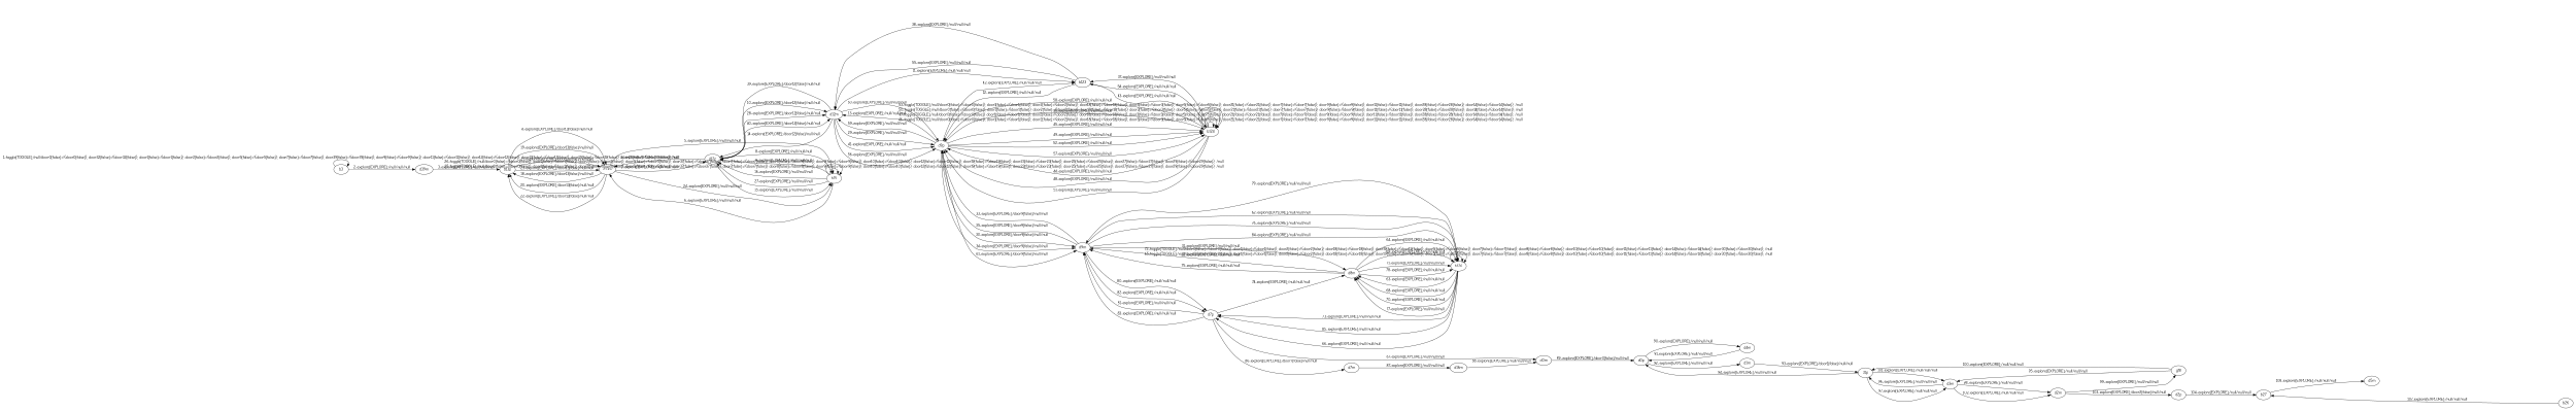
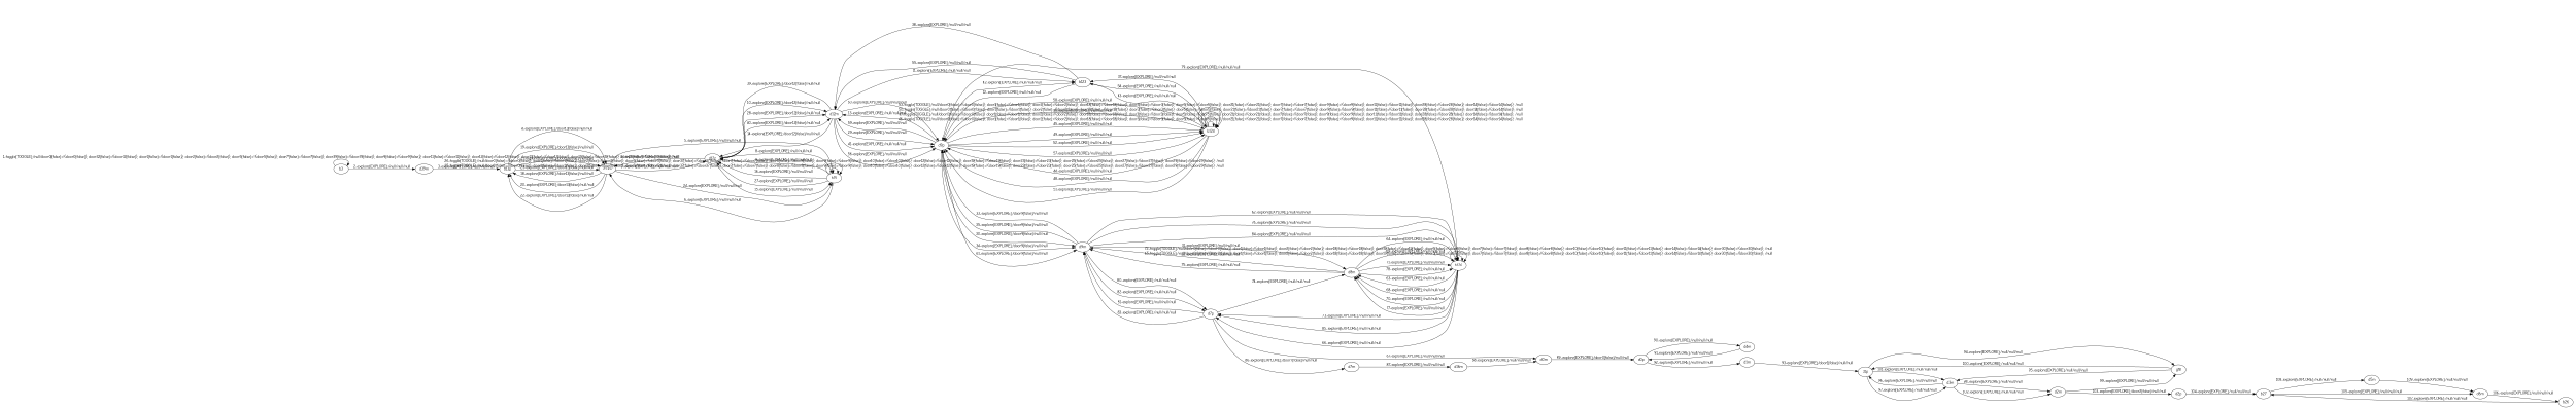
  digraph {
    fontname="Comic Neue"
    rankdir=LR
    node [fontname="Comic Neue"]
    edge [fontname="Comic Neue"]
    b3
    d39m
    d13p
    d13m
    b15
    d12p
    d12m
    b123
    d9p
    b124
    d9m
    d8m
    b126
    d7p
    d7m
    d0m
    d16m
    d0p
    d4m
    d1m
    d1p
    gf8
    d3m
    d2m
    d2p
    b27
+   d6m
    d5m
    b26
    b3 -> b3 [label="1-toggle[TOGGLE];/null/door0[false]:=!(door0[false]); door32[false]:=!(door32[false]); door1[false]:=!(door1[false]); door2[false]:=!(door2[false]); door5[false]:=!(door5[false]); door7[false]:=!(door7[false]); door39[false]:=!(door39[false]); door9[false]:=!(door9[false]); door11[false]:=!(door11[false]); door12[false]:=!(door12[false]); door13[false]:=!(door13[false]); door19[false]:=!(door19[false]); door20[false]:=!(door20[false]); /null"]
    b3 -> d39m [label="2-explore[EXPLORE];/null/null/null"]
    d39m -> d13p [label="3-explore[EXPLORE];/null/null/null"]
    d13p -> d13m [label="4-explore[EXPLORE];/door13[false]/null/null"]
    d13p -> d13m [label="19-explore[EXPLORE];/door13[false]/null/null"]
    d13p -> d13m [label="21-explore[EXPLORE];/door13[false]/null/null"]
    d13p -> d13m [label="23-explore[EXPLORE];/door13[false]/null/null"]
    d13m -> d13p [label="18-explore[EXPLORE];/door13[false]/null/null"]
    d13m -> d13p [label="20-explore[EXPLORE];/door13[false]/null/null"]
    d13m -> d13p [label="22-explore[EXPLORE];/door13[false]/null/null"]
    d13m -> b15 [label="5-explore[EXPLORE];/null/null/null"]
    d13m -> b15 [label="24-explore[EXPLORE];/null/null/null"]
    d13m -> d12p [label="7-explore[EXPLORE];/null/null/null"]
    b15 -> d13m [label="6-explore[EXPLORE];/null/null/null"]
    b15 -> b15 [label="25-toggle[TOGGLE];/null/door0[false]:=!(door0[false]); door1[false]:=!(door1[false]); door2[false]:=!(door2[false]); door5[false]:=!(door5[false]); door37[false]:=!(door37[false]); door7[false]:=!(door7[false]); door8[false]:=!(door8[false]); door9[false]:=!(door9[false]); door10[false]:=!(door10[false]); door12[false]:=!(door12[false]); door19[false]:=!(door19[false]); door23[false]:=!(door23[false]); door25[false]:=!(door25[false]); door27[false]:=!(door27[false]); door29[false]:=!(door29[false]); /null"]
    b15 -> b15 [label="26-toggle[TOGGLE];/null/door0[false]:=!(door0[false]); door1[false]:=!(door1[false]); door2[false]:=!(door2[false]); door5[false]:=!(door5[false]); door37[false]:=!(door37[false]); door7[false]:=!(door7[false]); door8[false]:=!(door8[false]); door9[false]:=!(door9[false]); door10[false]:=!(door10[false]); door12[false]:=!(door12[false]); door19[false]:=!(door19[false]); door23[false]:=!(door23[false]); door25[false]:=!(door25[false]); door27[false]:=!(door27[false]); door29[false]:=!(door29[false]); /null"]
    b15 -> d12p [label="9-explore[EXPLORE];/null/null/null"]
    b15 -> d12p [label="16-explore[EXPLORE];/null/null/null"]
    b15 -> d12p [label="27-explore[EXPLORE];/null/null/null"]
    d12p -> d13m [label="17-explore[EXPLORE];/null/null/null"]
    d12p -> b15 [label="8-explore[EXPLORE];/null/null/null"]
    d12p -> b15 [label="15-explore[EXPLORE];/null/null/null"]
    d12p -> d12m [label="10-explore[EXPLORE];/door12[false]/null/null"]
    d12p -> d12m [label="28-explore[EXPLORE];/door12[false]/null/null"]
    d12p -> d12m [label="40-explore[EXPLORE];/door12[false]/null/null"]
    d12m -> d12p [label="14-explore[EXPLORE];/door12[false]/null/null"]
    d12m -> d12p [label="39-explore[EXPLORE];/door12[false]/null/null"]
    d12m -> b123 [label="11-explore[EXPLORE];/null/null/null"]
    d12m -> d9p [label="29-explore[EXPLORE];/null/null/null"]
    d12m -> d9p [label="41-explore[EXPLORE];/null/null/null"]
    d12m -> d9p [label="56-explore[EXPLORE];/null/null/null"]
    d12m -> d9p [label="60-explore[EXPLORE];/null/null/null"]
    b123 -> d12m [label="38-explore[EXPLORE];/null/null/null"]
    b123 -> d12m [label="55-explore[EXPLORE];/null/null/null"]
    b123 -> d9p [label="12-explore[EXPLORE];/null/null/null"]
    b123 -> b124 [label="43-explore[EXPLORE];/null/null/null"]
    d9p -> d12m [label="13-explore[EXPLORE];/null/null/null"]
    d9p -> d12m [label="59-explore[EXPLORE];/null/null/null"]
    d9p -> b123 [label="42-explore[EXPLORE];/null/null/null"]
    d9p -> b124 [label="36-explore[EXPLORE];/null/null/null"]
    d9p -> b124 [label="45-explore[EXPLORE];/null/null/null"]
    d9p -> b124 [label="49-explore[EXPLORE];/null/null/null"]
    d9p -> b124 [label="52-explore[EXPLORE];/null/null/null"]
    d9p -> b124 [label="57-explore[EXPLORE];/null/null/null"]
    d9p -> d9m [label="30-explore[EXPLORE];/door9[false]/null/null"]
    d9p -> d9m [label="34-explore[EXPLORE];/door9[false]/null/null"]
    d9p -> d9m [label="61-explore[EXPLORE];/door9[false]/null/null"]
    b124 -> b123 [label="37-explore[EXPLORE];/null/null/null"]
    b124 -> b123 [label="54-explore[EXPLORE];/null/null/null"]
    b124 -> d9p [label="44-explore[EXPLORE];/null/null/null"]
    b124 -> d9p [label="48-explore[EXPLORE];/null/null/null"]
    b124 -> d9p [label="51-explore[EXPLORE];/null/null/null"]
    b124 -> d9p [label="58-explore[EXPLORE];/null/null/null"]
    b124 -> b124 [label="46-toggle[TOGGLE];/null/door0[false]:=!(door0[false]); door1[false]:=!(door1[false]); door2[false]:=!(door2[false]); door18[false]:=!(door18[false]); door3[false]:=!(door3[false]); door5[false]:=!(door5[false]); door21[false]:=!(door21[false]); door7[false]:=!(door7[false]); door9[false]:=!(door9[false]); door11[false]:=!(door11[false]); door28[false]:=!(door28[false]); door14[false]:=!(door14[false]); /null"]
    b124 -> b124 [label="47-toggle[TOGGLE];/null/door0[false]:=!(door0[false]); door1[false]:=!(door1[false]); door2[false]:=!(door2[false]); door18[false]:=!(door18[false]); door3[false]:=!(door3[false]); door5[false]:=!(door5[false]); door21[false]:=!(door21[false]); door7[false]:=!(door7[false]); door9[false]:=!(door9[false]); door11[false]:=!(door11[false]); door28[false]:=!(door28[false]); door14[false]:=!(door14[false]); /null"]
    b124 -> b124 [label="50-toggle[TOGGLE];/null/door0[false]:=!(door0[false]); door1[false]:=!(door1[false]); door2[false]:=!(door2[false]); door18[false]:=!(door18[false]); door3[false]:=!(door3[false]); door5[false]:=!(door5[false]); door21[false]:=!(door21[false]); door7[false]:=!(door7[false]); door9[false]:=!(door9[false]); door11[false]:=!(door11[false]); door28[false]:=!(door28[false]); door14[false]:=!(door14[false]); /null"]
    b124 -> b124 [label="53-toggle[TOGGLE];/null/door0[false]:=!(door0[false]); door1[false]:=!(door1[false]); door2[false]:=!(door2[false]); door18[false]:=!(door18[false]); door3[false]:=!(door3[false]); door5[false]:=!(door5[false]); door21[false]:=!(door21[false]); door7[false]:=!(door7[false]); door9[false]:=!(door9[false]); door11[false]:=!(door11[false]); door28[false]:=!(door28[false]); door14[false]:=!(door14[false]); /null"]
    d9m -> d9p [label="33-explore[EXPLORE];/door9[false]/null/null"]
    d9m -> d9p [label="35-explore[EXPLORE];/door9[false]/null/null"]
    d9m -> d8m [label="31-explore[EXPLORE];/null/null/null"]
    d9m -> b126 [label="62-explore[EXPLORE];/null/null/null"]
    d9m -> b126 [label="76-explore[EXPLORE];/null/null/null"]
    d9m -> b126 [label="84-explore[EXPLORE];/null/null/null"]
    d9m -> d7p [label="80-explore[EXPLORE];/null/null/null"]
    d9m -> d7p [label="82-explore[EXPLORE];/null/null/null"]
    d8m -> d9m [label="32-explore[EXPLORE];/null/null/null"]
    d8m -> d9m [label="75-explore[EXPLORE];/null/null/null"]
    d8m -> b126 [label="64-explore[EXPLORE];/null/null/null"]
    d8m -> b126 [label="69-explore[EXPLORE];/null/null/null"]
    d8m -> b126 [label="71-explore[EXPLORE];/null/null/null"]
    d8m -> b126 [label="78-explore[EXPLORE];/null/null/null"]
-   b126 -> d9m [label="79-explore[EXPLORE];/null/null/null"]
+   b126 -> d9p [label="79-explore[EXPLORE];/null/null/null"]
    b126 -> d8m [label="63-explore[EXPLORE];/null/null/null"]
    b126 -> d8m [label="68-explore[EXPLORE];/null/null/null"]
    b126 -> d8m [label="70-explore[EXPLORE];/null/null/null"]
    b126 -> d8m [label="77-explore[EXPLORE];/null/null/null"]
    b126 -> b126 [label="65-toggle[TOGGLE];/null/door0[false]:=!(door0[false]); door1[false]:=!(door1[false]); door2[false]:=!(door2[false]); door18[false]:=!(door18[false]); door19[false]:=!(door19[false]); door5[false]:=!(door5[false]); door7[false]:=!(door7[false]); door8[false]:=!(door8[false]); door10[false]:=!(door10[false]); door11[false]:=!(door11[false]); door14[false]:=!(door14[false]); door30[false]:=!(door30[false]); /null"]
    b126 -> b126 [label="72-toggle[TOGGLE];/null/door0[false]:=!(door0[false]); door1[false]:=!(door1[false]); door2[false]:=!(door2[false]); door18[false]:=!(door18[false]); door19[false]:=!(door19[false]); door5[false]:=!(door5[false]); door7[false]:=!(door7[false]); door8[false]:=!(door8[false]); door10[false]:=!(door10[false]); door11[false]:=!(door11[false]); door14[false]:=!(door14[false]); door30[false]:=!(door30[false]); /null"]
    b126 -> d7p [label="66-explore[EXPLORE];/null/null/null"]
    b126 -> d7p [label="73-explore[EXPLORE];/null/null/null"]
    b126 -> d7p [label="85-explore[EXPLORE];/null/null/null"]
    d7p -> d9m [label="81-explore[EXPLORE];/null/null/null"]
    d7p -> d9m [label="83-explore[EXPLORE];/null/null/null"]
    d7p -> d8m [label="74-explore[EXPLORE];/null/null/null"]
    d7p -> d7m [label="86-explore[EXPLORE];/door7[false]/null/null"]
    d7p -> d0m [label="67-explore[EXPLORE];/null/null/null"]
    d7m -> d16m [label="87-explore[EXPLORE];/null/null/null"]
    d0m -> d0p [label="89-explore[EXPLORE];/door0[false]/null/null"]
    d16m -> d0m [label="88-explore[EXPLORE];/null/null/null"]
    d0p -> d4m [label="90-explore[EXPLORE];/null/null/null"]
    d0p -> d1m [label="92-explore[EXPLORE];/null/null/null"]
    d4m -> d0p [label="91-explore[EXPLORE];/null/null/null"]
    d1m -> d1p [label="93-explore[EXPLORE];/door1[false]/null/null"]
-   d1p -> d0p [label="94-explore[EXPLORE];/null/null/null"]
+   d1p -> gf8 [label="94-explore[EXPLORE];/null/null/null"]
    d1p -> d3m [label="97-explore[EXPLORE];/null/null/null"]
    d1p -> d3m [label="101-explore[EXPLORE];/null/null/null"]
    gf8 -> d1p [label="100-explore[EXPLORE];/null/null/null"]
    gf8 -> d3m [label="95-explore[EXPLORE];/null/null/null"]
    d3m -> d1p [label="96-explore[EXPLORE];/null/null/null"]
    d3m -> d2m [label="98-explore[EXPLORE];/null/null/null"]
    d3m -> d2m [label="102-explore[EXPLORE];/null/null/null"]
    d2m -> gf8 [label="99-explore[EXPLORE];/null/null/null"]
    d2m -> d2p [label="103-explore[EXPLORE];/door2[false]/null/null"]
    d2p -> b27 [label="104-explore[EXPLORE];/null/null/null"]
+   b27 -> d6m [label="105-explore[EXPLORE];/null/null/null"]
    b27 -> d5m [label="108-explore[EXPLORE];/null/null/null"]
+   d6m -> b26 [label="106-explore[EXPLORE];/null/null/null"]
+   d5m -> d6m [label="109-explore[EXPLORE];/null/null/null"]
    b26 -> b27 [label="107-explore[EXPLORE];/null/null/null"]
  }
